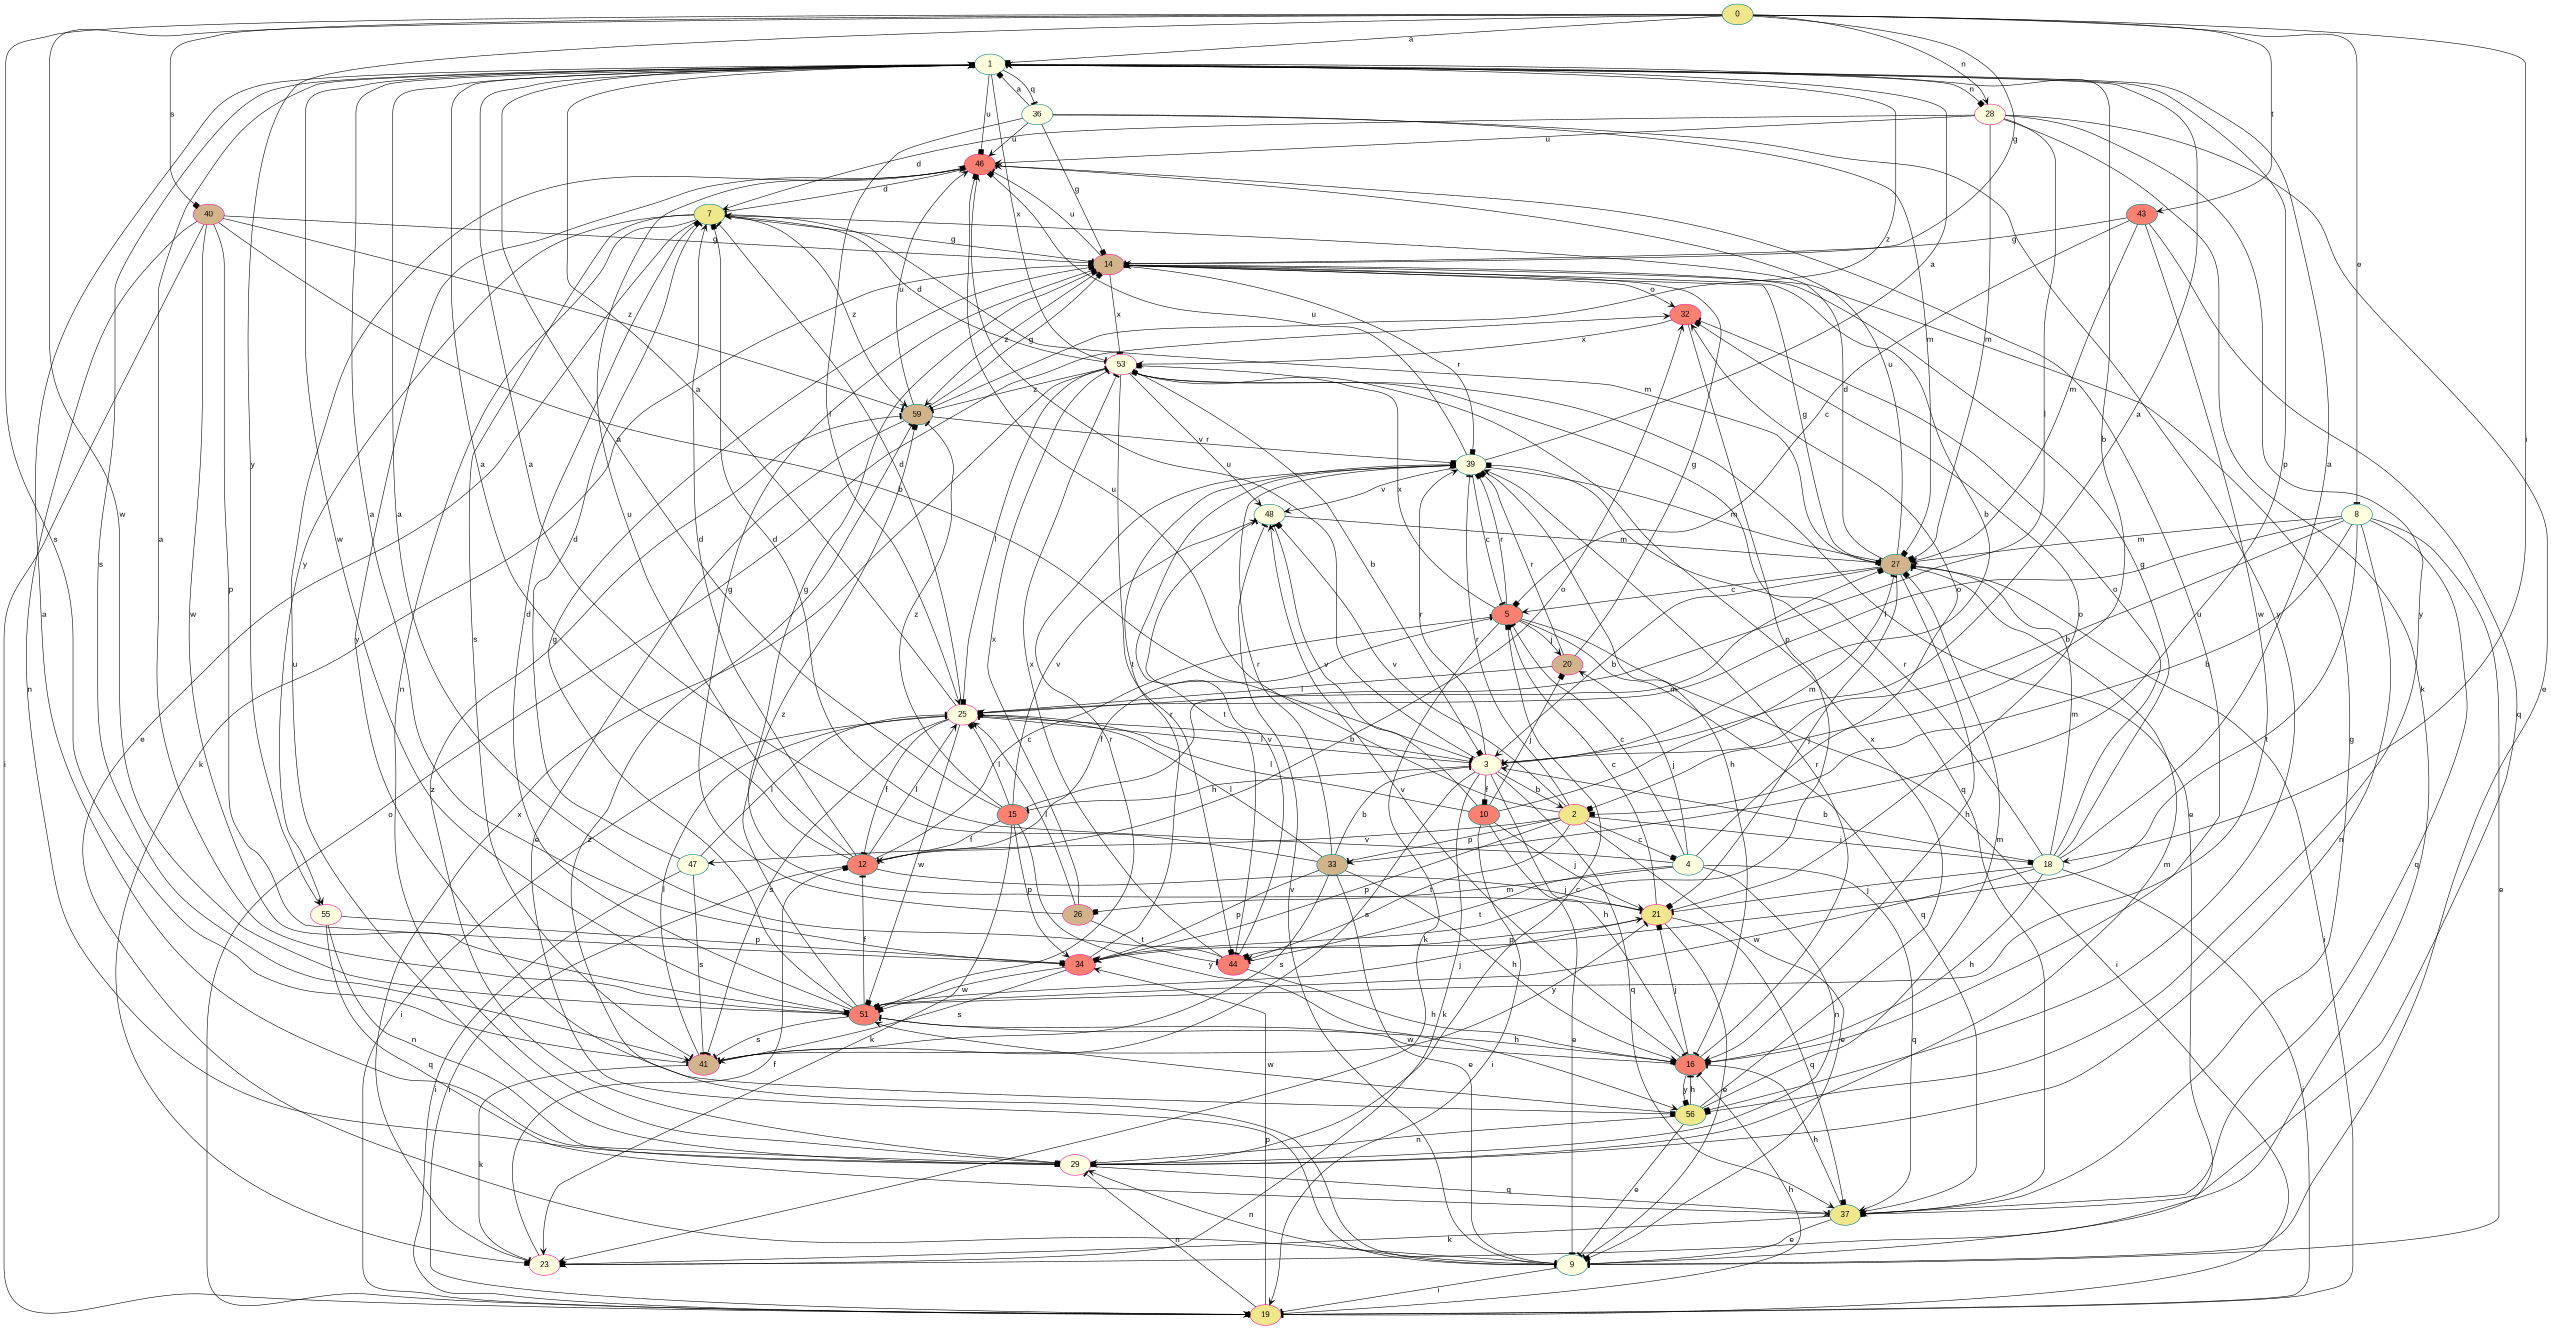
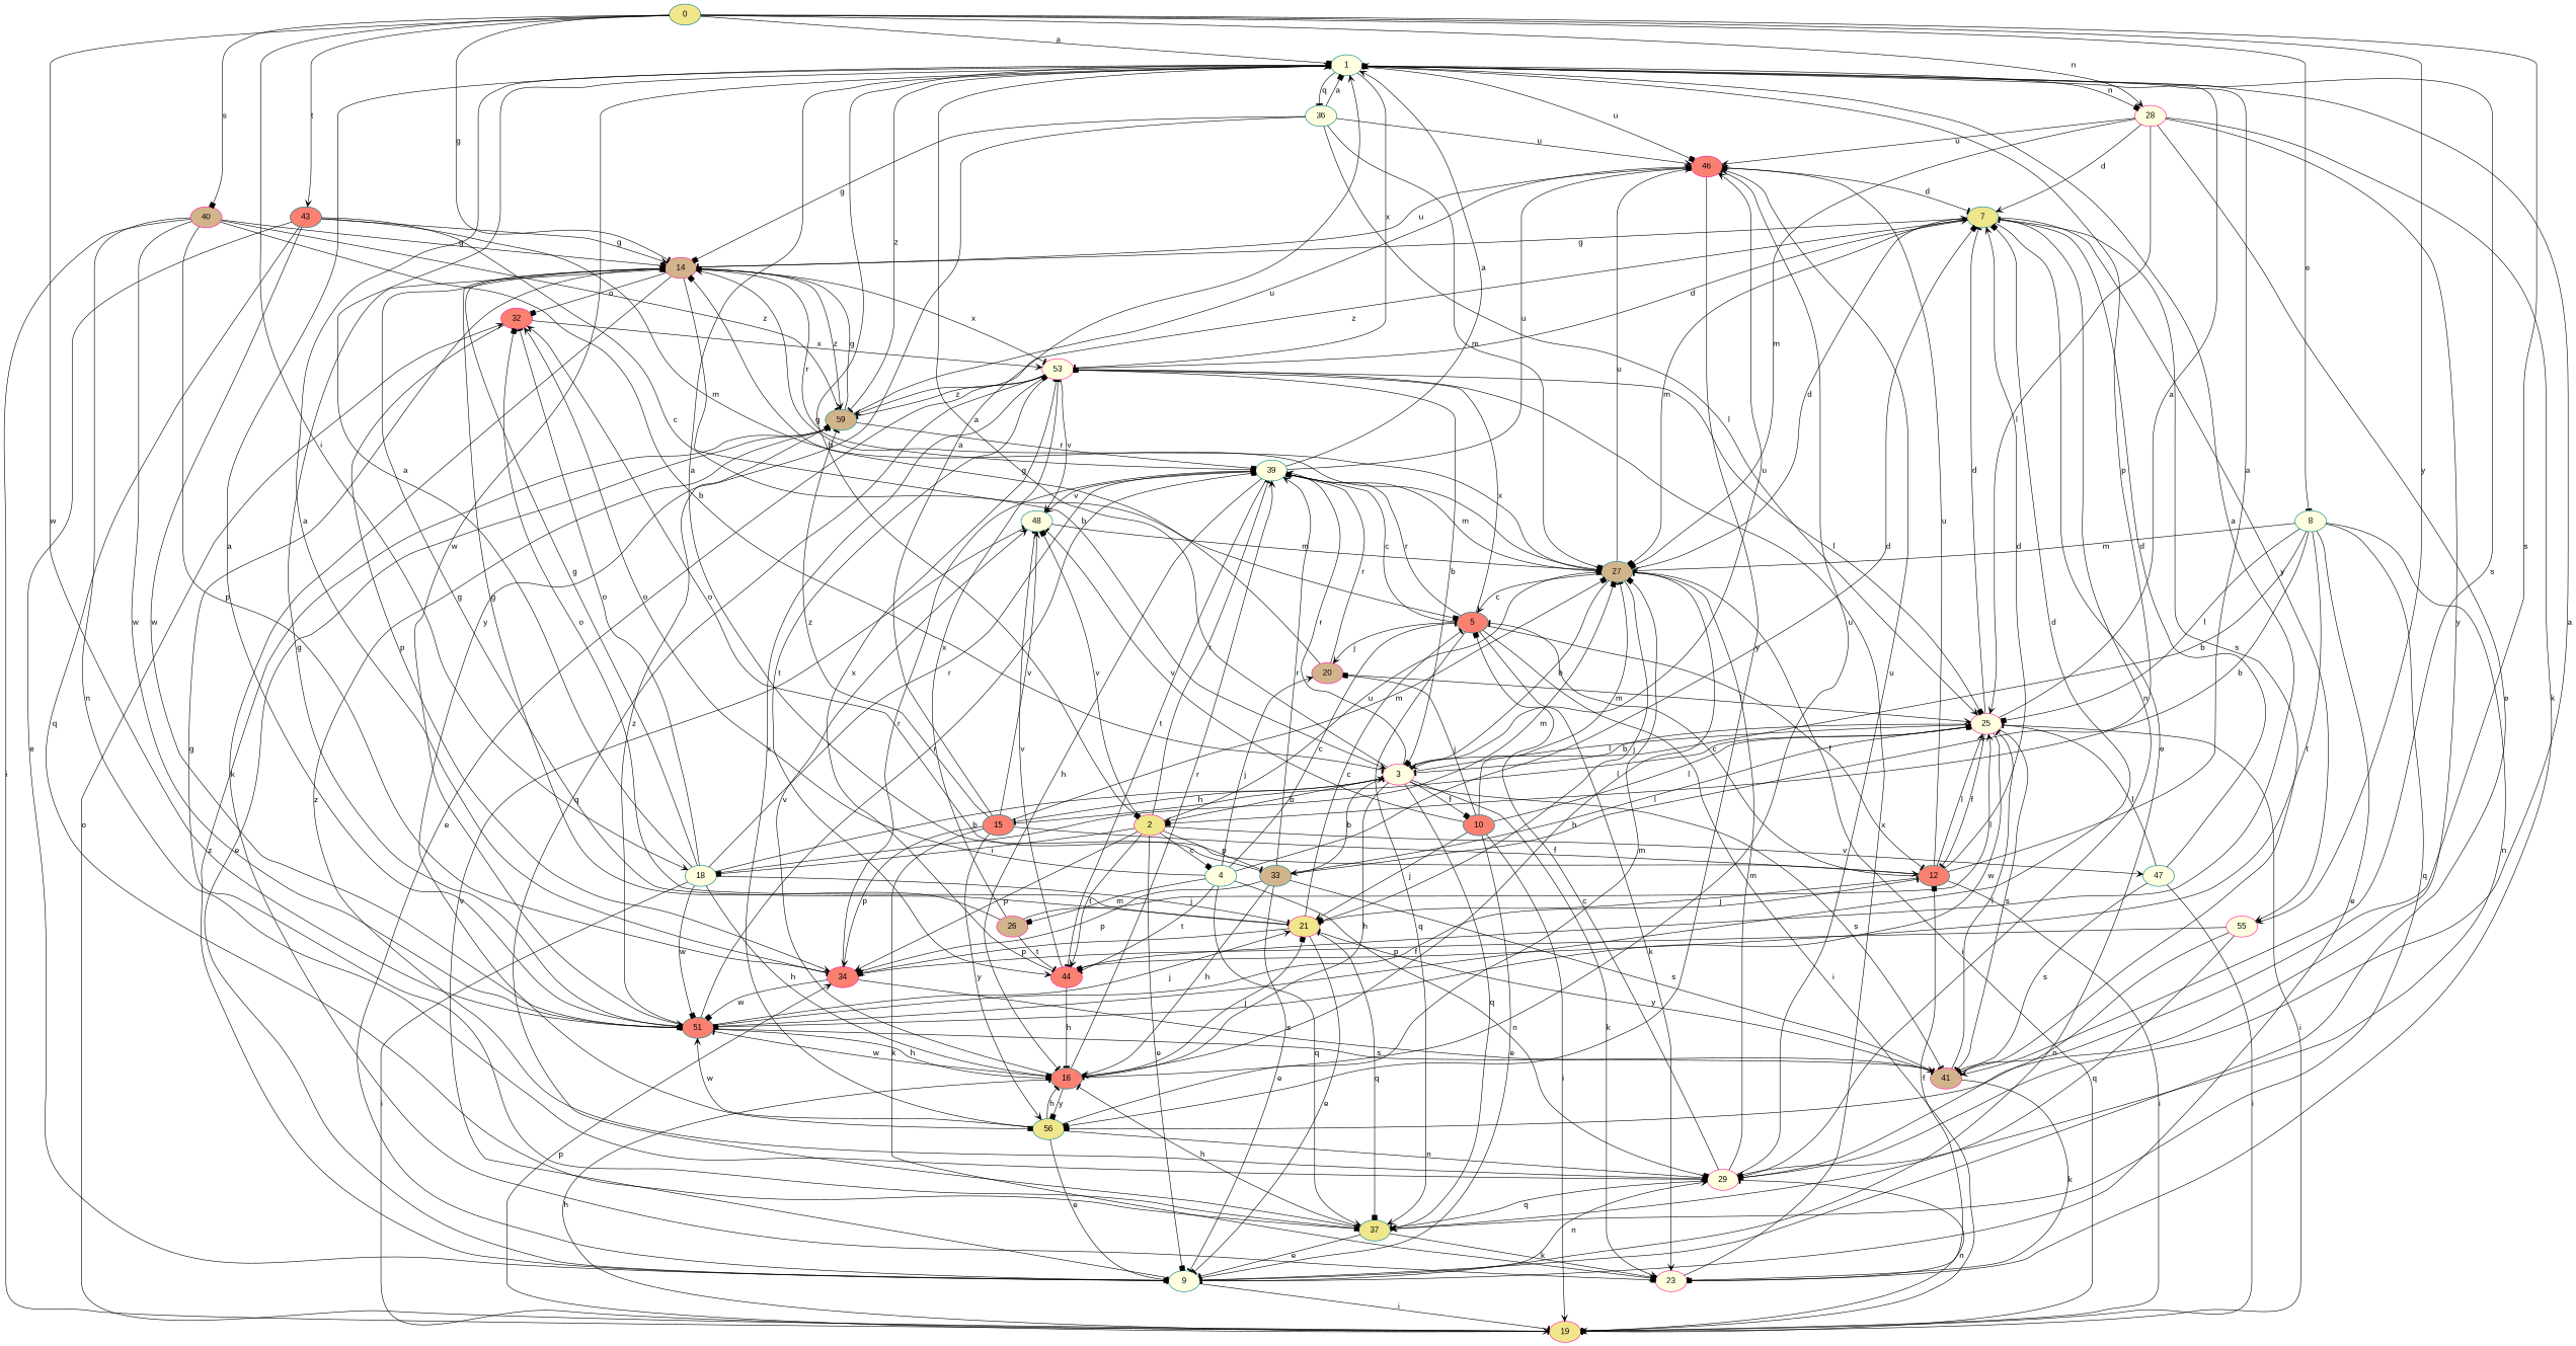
  strict digraph {
    fontname="Liberation Sans"
    node [color=teal fillcolor=lightyellow fontname="Liberation Sans" style=filled]
    edge [arrowhead=tee fontname="Liberation Sans"]
    0 [fillcolor=khaki]
    1
    8
    14 [color=deeppink fillcolor=tan]
    18
    28 [color=deeppink]
    40 [color=deeppink fillcolor=tan]
    41 [color=deeppink fillcolor=tan]
    43 [fillcolor=salmon]
    51 [fillcolor=salmon]
    55 [color=deeppink]
    2 [color=deeppink fillcolor=khaki]
    33 [fillcolor=tan]
    36
    46 [color=deeppink fillcolor=salmon]
    53 [color=deeppink]
    59 [fillcolor=tan]
    9
    44 [color=deeppink fillcolor=salmon]
    3 [color=deeppink]
    25 [color=deeppink]
    37 [fillcolor=khaki]
    29 [color=deeppink]
    27 [fillcolor=tan]
    39
    23 [color=deeppink]
    32 [color=deeppink fillcolor=salmon]
    16 [fillcolor=salmon]
    19 [color=deeppink fillcolor=khaki]
    21 [color=deeppink fillcolor=khaki]
    7 [fillcolor=khaki]
    56 [fillcolor=khaki]
    34 [color=deeppink fillcolor=salmon]
    5 [fillcolor=salmon]
    12 [fillcolor=salmon]
    4
    47
    48
    20 [color=deeppink fillcolor=tan]
    26 [color=deeppink fillcolor=tan]
    10 [fillcolor=salmon]
    15 [fillcolor=salmon]
    0 -> 1 [arrowhead=box label=a]
    0 -> 8 [label=e]
    0 -> 14 [label=g]
    0 -> 18 [arrowhead=vee label=i]
    0 -> 28 [arrowhead=vee label=n]
    0 -> 40 [arrowhead=box label=s]
    0 -> 41 [label=s]
    0 -> 43 [arrowhead=vee label=t]
    0 -> 51 [label=w]
    0 -> 55 [arrowhead=vee label=y]
    1 -> 28 [arrowhead=box label=n]
    1 -> 41 [arrowhead=vee label=s]
    1 -> 51 [arrowhead=vee label=w]
    1 -> 2 [arrowhead=box label=b]
    1 -> 33 [arrowhead=vee label=p]
    1 -> 36 [label=q]
    1 -> 46 [arrowhead=box label=u]
    1 -> 53 [label=x]
    1 -> 59 [label=z]
    8 -> 2 [arrowhead=box label=b]
    8 -> 9 [label=e]
    8 -> 44 [arrowhead=box label=t]
    8 -> 3 [label=b]
    8 -> 25 [arrowhead=box label=l]
    8 -> 37 [arrowhead=vee label=q]
    8 -> 29 [arrowhead=vee label=n]
    8 -> 27 [arrowhead=vee label=m]
    14 -> 46 [label=u]
    14 -> 53 [label=x]
    14 -> 59 [arrowhead=vee label=z]
    14 -> 3 [arrowhead=vee label=b]
    14 -> 39 [arrowhead=box label=r]
    14 -> 23 [arrowhead=box label=k]
-   14 -> 32 [arrowhead=vee label=o]
+   14 -> 32 [arrowhead=box label=o]
    18 -> 1 [label=a]
    18 -> 14 [arrowhead=box label=g]
    18 -> 51 [arrowhead=box label=w]
    18 -> 3 [arrowhead=vee label=b]
    18 -> 27 [arrowhead=box label=m]
    18 -> 39 [arrowhead=box label=r]
    18 -> 32 [label=o]
    18 -> 16 [arrowhead=box label=h]
    18 -> 19 [label=i]
    18 -> 21 [label=j]
    28 -> 46 [arrowhead=vee label=u]
    28 -> 9 [label=e]
    28 -> 25 [arrowhead=vee label=l]
    28 -> 27 [arrowhead=box label=m]
    28 -> 23 [arrowhead=box label=k]
    28 -> 7 [arrowhead=vee label=d]
    28 -> 56 [arrowhead=box label=y]
    40 -> 14 [arrowhead=box label=g]
    40 -> 51 [arrowhead=box label=w]
    40 -> 59 [label=z]
    40 -> 3 [label=b]
    40 -> 29 [arrowhead=box label=n]
    40 -> 19 [arrowhead=vee label=i]
    40 -> 34 [label=p]
    41 -> 25 [label=l]
    41 -> 23 [label=k]
    41 -> 21 [label=y]
    43 -> 14 [arrowhead=vee label=g]
    43 -> 51 [arrowhead=box label=w]
+   43 -> 9 [arrowhead=box label=e]
    43 -> 37 [arrowhead=box label=q]
    43 -> 27 [arrowhead=vee label=m]
    43 -> 5 [arrowhead=box label=c]
    51 -> 1 [arrowhead=vee label=a]
    51 -> 14 [arrowhead=box label=g]
    51 -> 41 [label=s]
    51 -> 59 [arrowhead=box label=z]
    51 -> 39 [arrowhead=box label=r]
    51 -> 16 [arrowhead=box label=h]
    51 -> 21 [arrowhead=vee label=j]
    51 -> 7 [arrowhead=box label=d]
    51 -> 12 [label=f]
    55 -> 37 [arrowhead=vee label=q]
    55 -> 29 [arrowhead=box label=n]
    55 -> 34 [arrowhead=box label=p]
    2 -> 18 [arrowhead=box label=i]
    2 -> 33 [label=p]
-   2 -> 46 [arrowhead=box label=u]
+   2 -> 27 [arrowhead=box label=u]
    2 -> 9 [arrowhead=box label=e]
    2 -> 44 [arrowhead=vee label=t]
    2 -> 39 [label=r]
    2 -> 34 [arrowhead=vee label=p]
    2 -> 4 [arrowhead=box label=c]
    2 -> 47 [arrowhead=vee label=v]
    2 -> 48 [arrowhead=box label=v]
    33 -> 1 [arrowhead=vee label=a]
    33 -> 41 [label=s]
    33 -> 9 [label=e]
    33 -> 3 [label=b]
    33 -> 25 [label=l]
    33 -> 39 [arrowhead=vee label=r]
    33 -> 16 [arrowhead=vee label=h]
    33 -> 34 [arrowhead=box label=p]
    36 -> 1 [arrowhead=box label=a]
    36 -> 14 [arrowhead=box label=g]
    36 -> 46 [arrowhead=vee label=u]
    36 -> 25 [arrowhead=vee label=l]
    36 -> 27 [arrowhead=box label=m]
    36 -> 56 [arrowhead=box label=y]
    46 -> 7 [label=d]
    46 -> 56 [arrowhead=box label=y]
    53 -> 59 [label=z]
    53 -> 9 [label=e]
-   53 -> 44 [arrowhead=box label=t]
+   53 -> 44 [arrowhead=vee label=t]
    53 -> 3 [arrowhead=box label=b]
    53 -> 25 [arrowhead=box label=l]
    53 -> 37 [label=q]
    53 -> 7 [arrowhead=vee label=d]
    53 -> 48 [arrowhead=vee label=v]
    59 -> 14 [arrowhead=box label=g]
    59 -> 46 [arrowhead=vee label=u]
    59 -> 9 [label=e]
    59 -> 39 [arrowhead=box label=r]
    9 -> 59 [label=z]
    9 -> 29 [arrowhead=vee label=n]
    9 -> 19 [label=i]
    9 -> 48 [label=v]
    44 -> 1 [arrowhead=box label=a]
    44 -> 53 [label=x]
    44 -> 16 [label=h]
    44 -> 48 [label=v]
    3 -> 1 [arrowhead=vee label=a]
    3 -> 41 [label=s]
    3 -> 2 [arrowhead=vee label=b]
    3 -> 46 [arrowhead=vee label=u]
    3 -> 25 [label=l]
    3 -> 37 [arrowhead=vee label=q]
    3 -> 39 [arrowhead=vee label=r]
    3 -> 23 [arrowhead=vee label=k]
    3 -> 16 [label=h]
    3 -> 10 [arrowhead=box label=f]
    3 -> 15 [label=h]
    25 -> 1 [arrowhead=box label=a]
    25 -> 41 [label=s]
    25 -> 51 [arrowhead=box label=w]
    25 -> 3 [label=b]
    25 -> 19 [arrowhead=box label=i]
    25 -> 7 [label=d]
    25 -> 12 [label=f]
    37 -> 14 [arrowhead=vee label=g]
    37 -> 9 [label=e]
    37 -> 23 [arrowhead=box label=k]
    37 -> 16 [label=h]
    29 -> 1 [label=a]
    29 -> 46 [arrowhead=vee label=u]
    29 -> 59 [label=z]
    29 -> 37 [label=q]
    29 -> 27 [label=m]
    29 -> 5 [arrowhead=box label=c]
    27 -> 14 [arrowhead=vee label=g]
    27 -> 46 [arrowhead=vee label=u]
    27 -> 3 [arrowhead=vee label=b]
    27 -> 16 [arrowhead=vee label=h]
    27 -> 19 [label=i]
    27 -> 21 [arrowhead=box label=j]
    27 -> 7 [arrowhead=vee label=d]
    27 -> 5 [arrowhead=vee label=c]
    39 -> 1 [arrowhead=vee label=a]
    39 -> 46 [arrowhead=box label=u]
    39 -> 44 [label=t]
    39 -> 27 [label=m]
    39 -> 16 [label=h]
    39 -> 5 [label=c]
    39 -> 48 [arrowhead=vee label=v]
    23 -> 53 [label=x]
    23 -> 12 [arrowhead=box label=f]
    32 -> 53 [arrowhead=vee label=x]
    32 -> 34 [arrowhead=vee label=p]
    16 -> 51 [label=w]
    16 -> 46 [label=u]
    16 -> 39 [arrowhead=vee label=r]
    16 -> 21 [arrowhead=box label=j]
    16 -> 56 [arrowhead=box label=y]
    16 -> 48 [arrowhead=vee label=v]
    19 -> 29 [label=n]
    19 -> 32 [arrowhead=vee label=o]
    19 -> 16 [label=h]
    19 -> 34 [arrowhead=vee label=p]
    21 -> 14 [arrowhead=box label=g]
    21 -> 9 [label=e]
    21 -> 37 [arrowhead=box label=q]
    21 -> 32 [arrowhead=box label=o]
    21 -> 34 [arrowhead=vee label=p]
    21 -> 5 [label=c]
    7 -> 14 [label=g]
    7 -> 41 [label=s]
    7 -> 55 [arrowhead=vee label=y]
    7 -> 59 [arrowhead=vee label=z]
    7 -> 9 [label=e]
    7 -> 29 [arrowhead=box label=n]
    7 -> 27 [arrowhead=box label=m]
    56 -> 51 [arrowhead=vee label=w]
    56 -> 53 [arrowhead=box label=x]
    56 -> 9 [label=e]
    56 -> 29 [arrowhead=vee label=n]
    56 -> 27 [arrowhead=box label=m]
    56 -> 16 [label=h]
    34 -> 1 [arrowhead=box label=a]
    34 -> 41 [arrowhead=vee label=s]
    34 -> 51 [arrowhead=box label=w]
    34 -> 39 [arrowhead=box label=r]
    5 -> 53 [arrowhead=box label=x]
    5 -> 37 [arrowhead=vee label=q]
    5 -> 39 [arrowhead=box label=r]
    5 -> 23 [arrowhead=vee label=k]
    5 -> 19 [label=i]
    5 -> 12 [label=f]
    5 -> 20 [arrowhead=vee label=j]
    12 -> 1 [arrowhead=vee label=a]
    12 -> 46 [arrowhead=box label=u]
    12 -> 25 [arrowhead=vee label=l]
    12 -> 32 [arrowhead=vee label=o]
    12 -> 19 [arrowhead=vee label=i]
    12 -> 21 [label=j]
    12 -> 7 [arrowhead=vee label=d]
    12 -> 5 [label=c]
    4 -> 44 [label=t]
    4 -> 37 [arrowhead=vee label=q]
    4 -> 29 [arrowhead=box label=n]
    4 -> 32 [arrowhead=vee label=o]
    4 -> 7 [arrowhead=box label=d]
    4 -> 5 [label=c]
    4 -> 20 [arrowhead=vee label=j]
    4 -> 26 [arrowhead=box label=m]
    47 -> 41 [label=s]
    47 -> 25 [label=l]
    47 -> 19 [label=i]
    47 -> 7 [label=d]
    48 -> 27 [label=m]
    20 -> 14 [arrowhead=box label=g]
    20 -> 25 [arrowhead=vee label=l]
    20 -> 39 [arrowhead=box label=r]
    26 -> 14 [label=g]
    26 -> 53 [label=x]
    26 -> 44 [label=t]
    26 -> 25 [arrowhead=vee label=l]
    10 -> 9 [label=e]
    10 -> 25 [arrowhead=box label=l]
    10 -> 27 [label=m]
    10 -> 19 [arrowhead=vee label=i]
    10 -> 21 [arrowhead=vee label=j]
    10 -> 48 [label=v]
    10 -> 20 [arrowhead=box label=j]
    15 -> 1 [arrowhead=vee label=a]
    15 -> 59 [label=z]
    15 -> 25 [arrowhead=box label=l]
    15 -> 27 [arrowhead=box label=m]
    15 -> 23 [arrowhead=vee label=k]
    15 -> 56 [arrowhead=vee label=y]
    15 -> 34 [arrowhead=vee label=p]
    15 -> 12 [arrowhead=vee label=f]
    15 -> 48 [arrowhead=vee label=v]
  }
